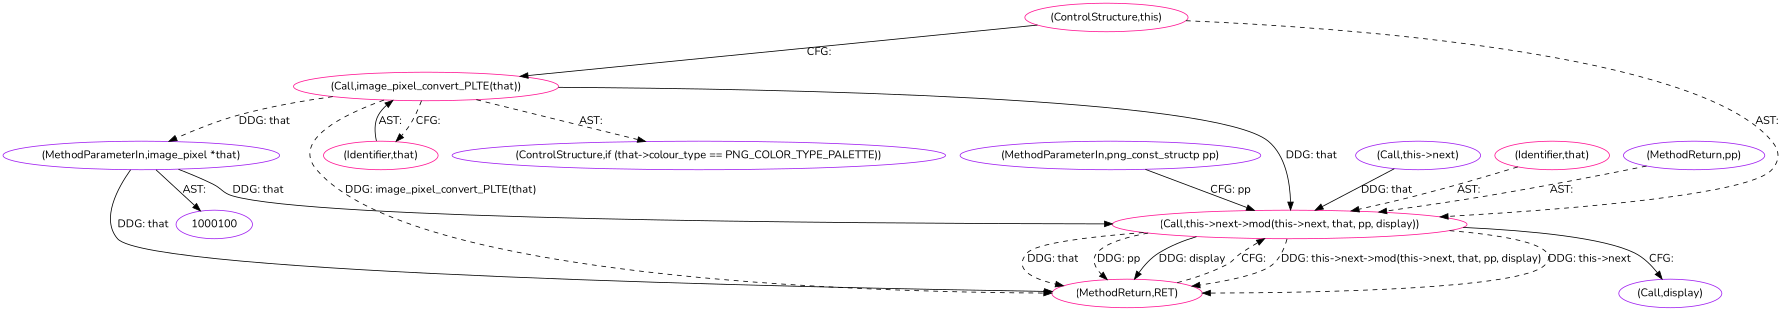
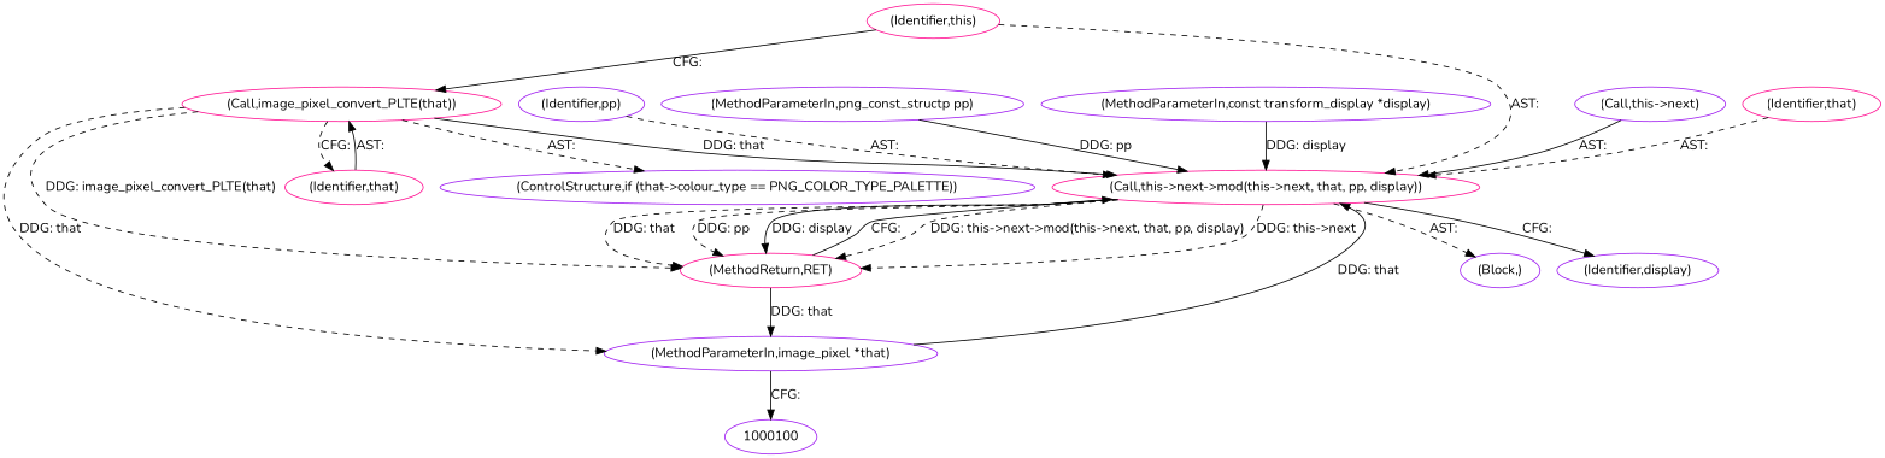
  digraph {
    fontname=Nunito
    node [color=purple fontname=Nunito]
    edge [fontname=Nunito style=solid]
    n1 [color=deeppink label="(Call,image_pixel_convert_PLTE(that))"]
    n2 [color=deeppink label="(Call,this->next->mod(this->next, that, pp, display))"]
    n3 [color=deeppink label="(Identifier,that)"]
    n4 [label="(ControlStructure,if (that->colour_type == PNG_COLOR_TYPE_PALETTE))"]
    n5 [color=deeppink label="(MethodReturn,RET)"]
    n6 [label="(MethodParameterIn,image_pixel *that)"]
-   n8 [label="(Call,display)"]
+   n7 [label="(Block,)"]
+   n8 [label="(Identifier,display)"]
    1000100
-   n10 [label="(MethodReturn,pp)"]
+   n10 [label="(Identifier,pp)"]
    n11 [label="(MethodParameterIn,png_const_structp pp)"]
-   n13 [color=deeppink label="(ControlStructure,this)"]
+   n12 [label="(MethodParameterIn,const transform_display *display)"]
+   n13 [color=deeppink label="(Identifier,this)"]
    n14 [label="(Call,this->next)"]
    n15 [color=deeppink label="(Identifier,that)"]
    n1 -> n2 [label="DDG: that"]
    n1 -> n3 [label="CFG: " style=dashed]
    n1 -> n4 [label="AST: " style=dashed]
    n1 -> n5 [label="DDG: image_pixel_convert_PLTE(that)" style=dashed]
    n1 -> n6 [label="DDG: that" style=dashed]
    n2 -> n5 [label="DDG: this->next->mod(this->next, that, pp, display)" style=dashed]
    n2 -> n5 [label="DDG: this->next" style=dashed]
    n2 -> n5 [label="DDG: that" style=dashed]
    n2 -> n5 [label="DDG: pp" style=dashed]
    n2 -> n5 [label="DDG: display"]
+   n2 -> n7 [label="AST: " style=dashed]
    n2 -> n8 [label="CFG: "]
    n3 -> n1 [label="AST: "]
-   n5 -> n2 [label="CFG: " style=dashed]
+   n5 -> n2 [label="CFG: "]
    n6 -> n2 [label="DDG: that"]
-   n6 -> n5 [label="DDG: that"]
-   n6 -> 1000100 [label="AST: "]
+   n5 -> n6 [label="DDG: that"]
+   n6 -> 1000100 [label="CFG: "]
    n10 -> n2 [label="AST: " style=dashed]
-   n11 -> n2 [label="CFG: pp"]
+   n11 -> n2 [label="DDG: pp"]
+   n12 -> n2 [label="DDG: display"]
    n13 -> n1 [label="CFG: "]
    n13 -> n2 [label="AST: " style=dashed]
-   n14 -> n2 [label="DDG: that"]
+   n14 -> n2 [label="AST: "]
    n15 -> n2 [label="AST: " style=dashed]
  }
